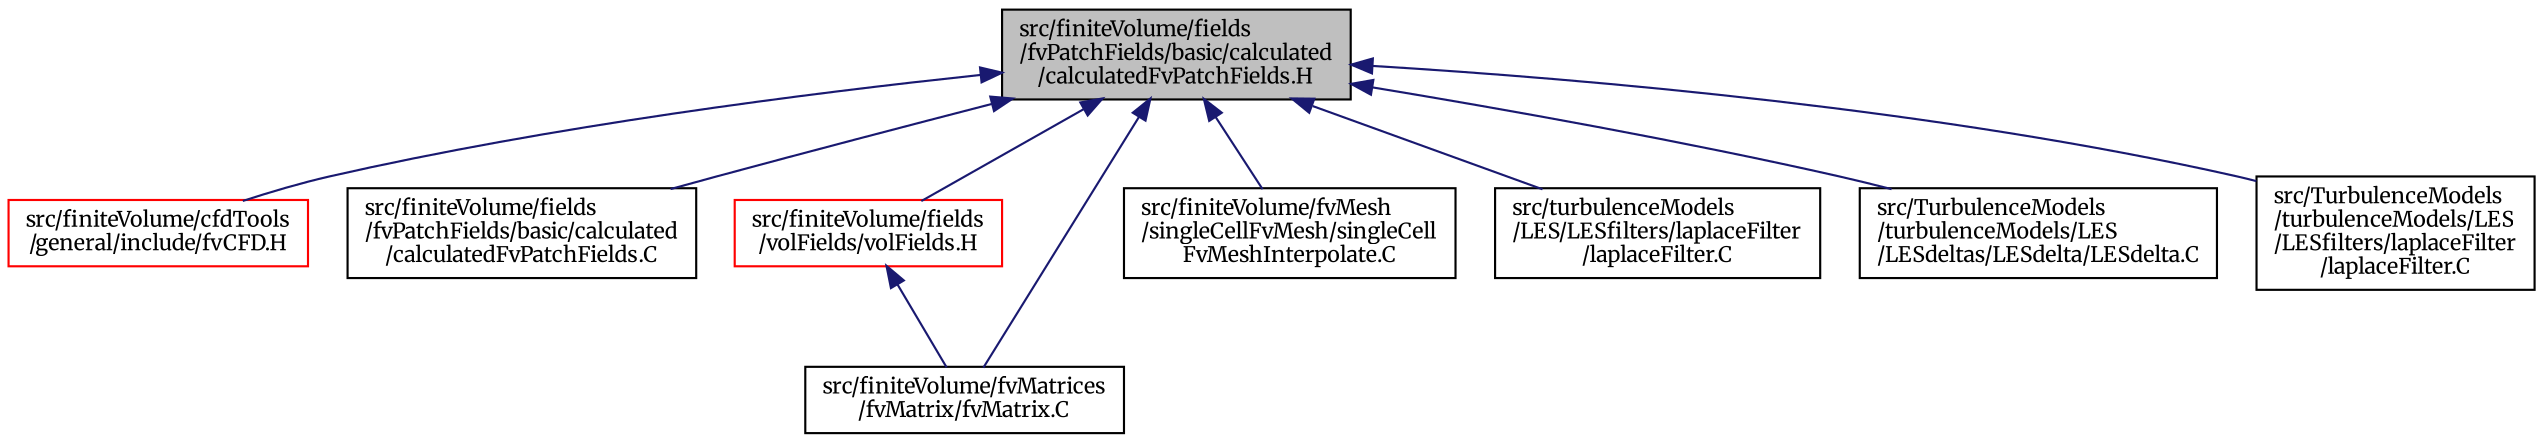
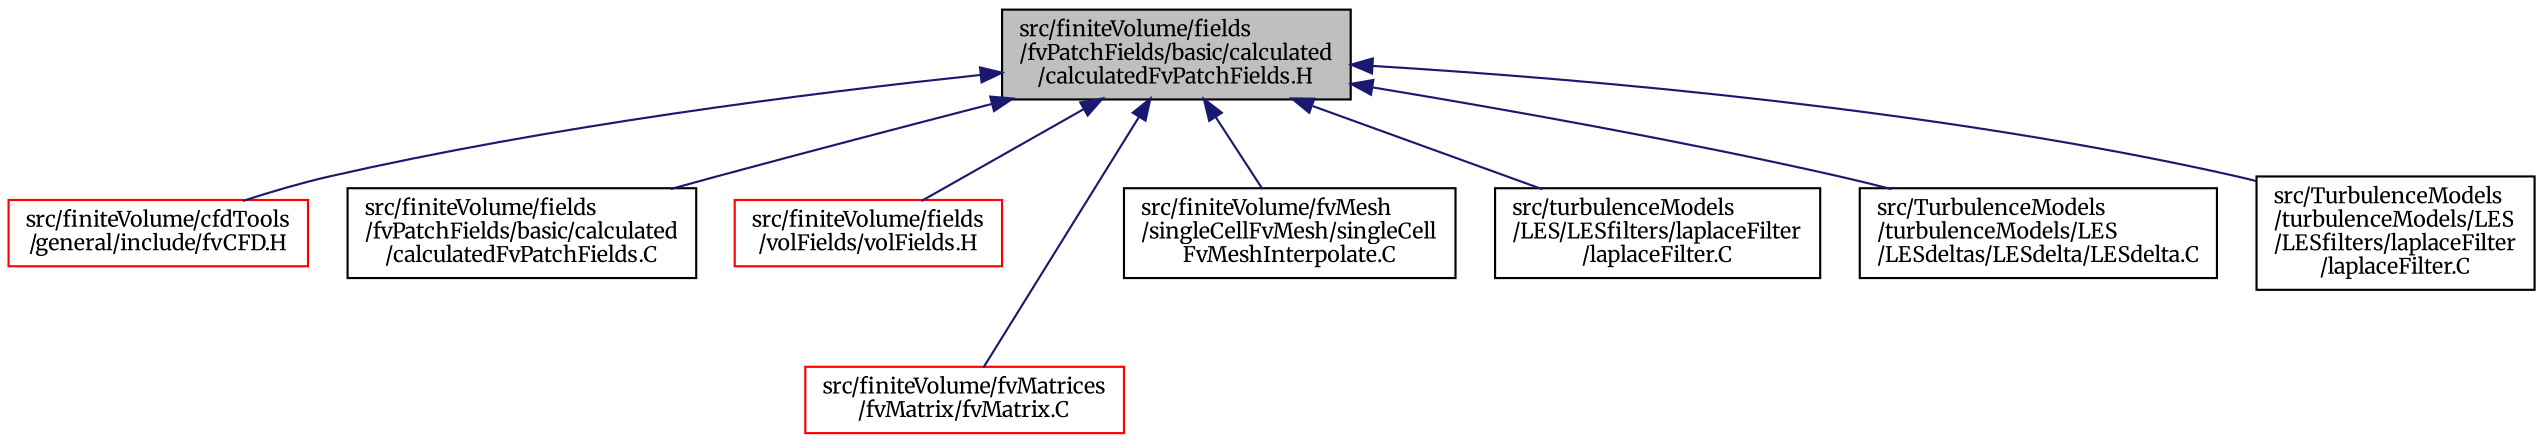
  digraph {
    fontname=Merriweather
    node [color=black fontname=Merriweather fontsize=10 shape=record]
    edge [color=midnightblue dir=back fontname=Merriweather fontsize=10 labelfontname=FreeSans labelfontsize=10 style=solid]
    n1 [fillcolor=grey75 fontcolor=black height=0.2 label="src/finiteVolume/fields\l/fvPatchFields/basic/calculated\l/calculatedFvPatchFields.H" style=filled width=0.4]
    n2 [color=red height=0.2 label="src/finiteVolume/cfdTools\l/general/include/fvCFD.H" width=0.4]
    n3 [height=0.2 label="src/finiteVolume/fields\l/fvPatchFields/basic/calculated\l/calculatedFvPatchFields.C" width=0.4]
    n4 [color=red height=0.2 label="src/finiteVolume/fields\l/volFields/volFields.H" width=0.4]
-   n5 [height=0.2 label="src/finiteVolume/fvMatrices\l/fvMatrix/fvMatrix.C" width=0.4]
+   n5 [color=red height=0.2 label="src/finiteVolume/fvMatrices\l/fvMatrix/fvMatrix.C" width=0.4]
    n6 [height=0.2 label="src/finiteVolume/fvMesh\l/singleCellFvMesh/singleCell\lFvMeshInterpolate.C" width=0.4]
    n7 [height=0.2 label="src/turbulenceModels\l/LES/LESfilters/laplaceFilter\l/laplaceFilter.C" width=0.4]
    n8 [height=0.2 label="src/TurbulenceModels\l/turbulenceModels/LES\l/LESdeltas/LESdelta/LESdelta.C" width=0.4]
    n9 [height=0.2 label="src/TurbulenceModels\l/turbulenceModels/LES\l/LESfilters/laplaceFilter\l/laplaceFilter.C" width=0.4]
    n1 -> n2
    n1 -> n3
    n1 -> n4
    n1 -> n5
    n1 -> n6
    n1 -> n7
    n1 -> n8
    n1 -> n9
-   n4 -> n5
  }
